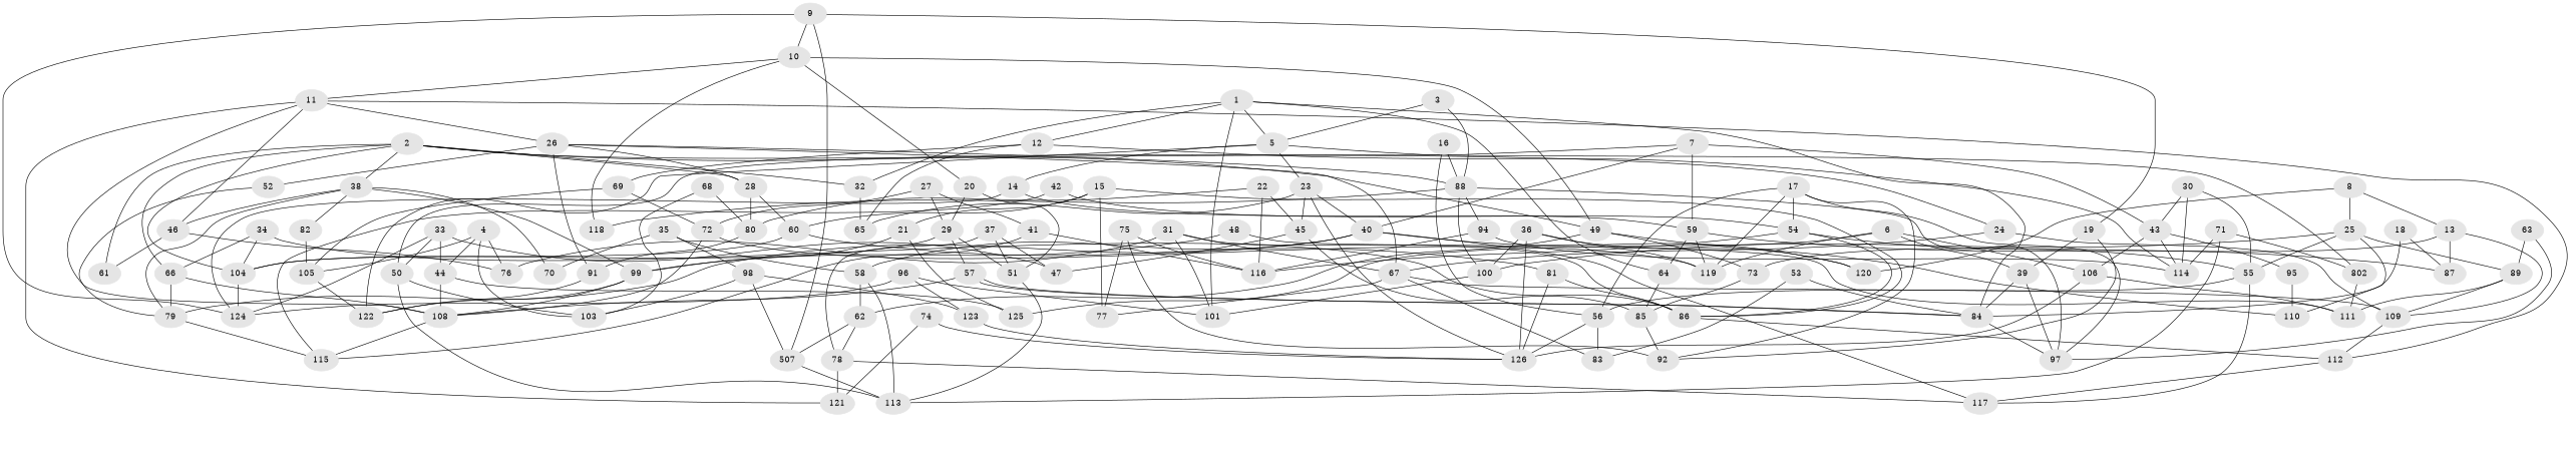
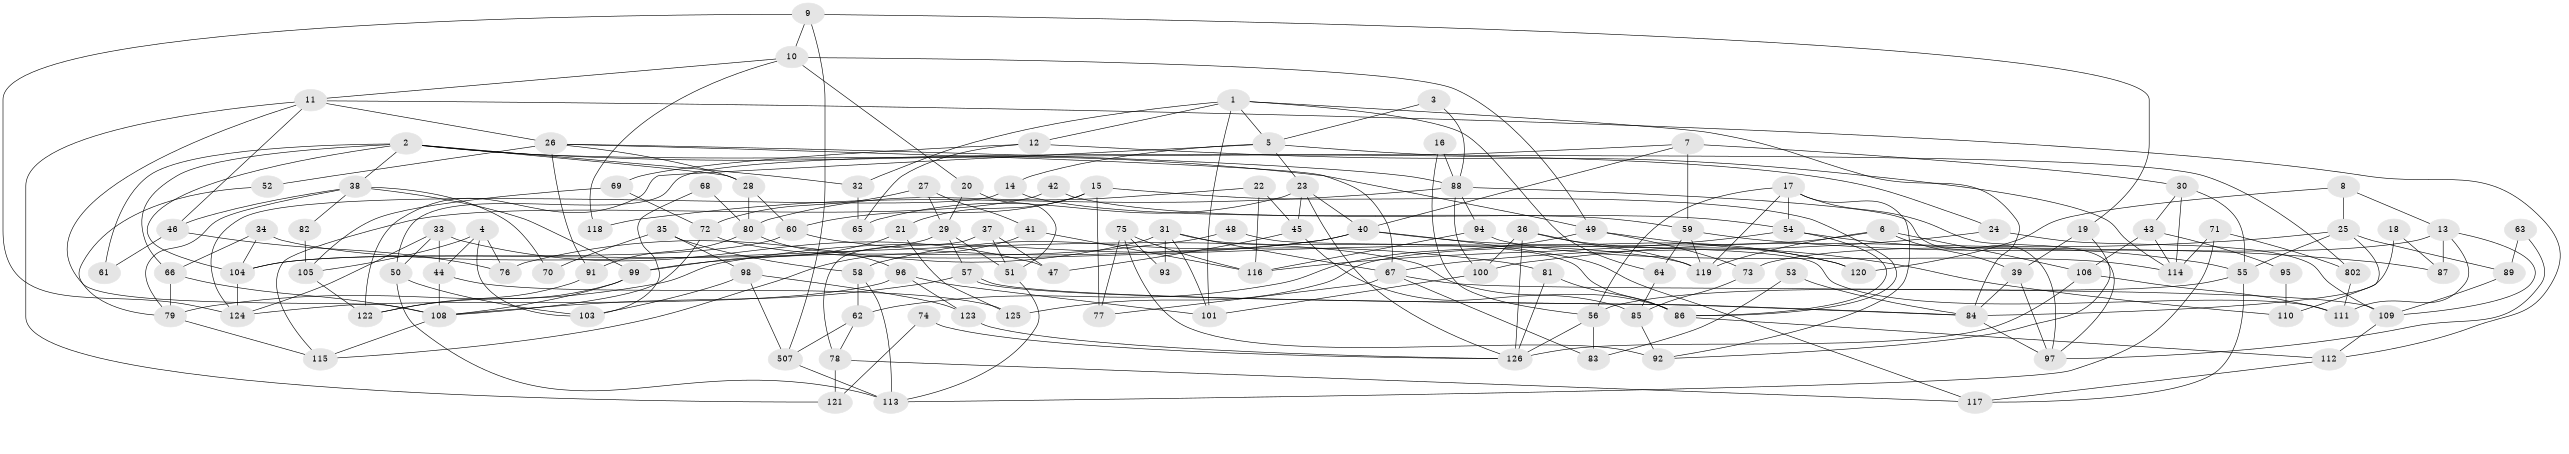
  graph {
    fontname="DejaVu Serif"
    node [color=gray90 fontname="DejaVu Serif" style=filled]
    edge [fontname="DejaVu Serif"]
    1
    5
    12
    32
    64
    84
    101
    14
    23
    n10 [label=802]
    122
    65
    69
    114
    85
    97
    2
    24
    28
    38
    49
    61
    66
    104
    109
    67
    60
    80
    37
    51
    47
    78
    46
    99
    70
    79
    82
    73
    110
    62
    108
    124
    3
    88
    118
    100
    94
    4
    44
    76
    103
    105
    125
    59
    40
    45
    126
    111
    6
    39
    106
    119
    7
    43
    50
    120
    58
    117
    95
    113
    87
    8
    13
    25
    55
    89
    9
    10
    19
    n80 [label=507]
    11
    20
    92
    26
    112
    121
    29
    52
    91
    115
    72
    15
    21
    77
    86
    81
    16
    56
    83
    17
    54
    116
    18
    57
    22
    96
    27
    41
    30
    31
+   93
    33
    34
    35
    98
    123
    36
    42
    48
    53
    63
    68
    71
    74
    75
    1 -- 5
    1 -- 12
    1 -- 32
    1 -- 64
    1 -- 84
    1 -- 101
    5 -- 14
    5 -- 23
    5 -- n10
    5 -- 122
    12 -- 65
    12 -- 69
    12 -- 114
    32 -- 65
    64 -- 85
    84 -- 97
    14 -- 124
    14 -- 59
    23 -- 65
    23 -- 40
    23 -- 45
    23 -- 126
    n10 -- 111
    69 -- 105
    69 -- 72
    85 -- 92
    2 -- 32
    2 -- 24
    2 -- 28
    2 -- 38
    2 -- 49
    2 -- 61
    2 -- 66
    2 -- 104
    24 -- 109
    24 -- 67
    28 -- 60
    28 -- 80
    38 -- 46
    38 -- 99
    38 -- 70
    38 -- 79
    38 -- 82
    49 -- 73
    49 -- 110
    49 -- 62
    66 -- 79
    66 -- 108
    104 -- 124
    109 -- 112
    67 -- 109
    67 -- 77
    67 -- 83
    60 -- 104
    60 -- 81
    80 -- 91
+   80 -- 96
    37 -- 51
    37 -- 47
    37 -- 78
    51 -- 113
    78 -- 117
    78 -- 121
    46 -- 61
    46 -- 76
    99 -- 122
    99 -- 108
    79 -- 115
    82 -- 105
    73 -- 85
    62 -- 78
    62 -- n80
    108 -- 115
    3 -- 5
    3 -- 88
    88 -- 97
    88 -- 118
    88 -- 100
    88 -- 94
    100 -- 101
    94 -- 114
    94 -- 116
    4 -- 44
    4 -- 76
    4 -- 103
    4 -- 105
    44 -- 108
    44 -- 125
    105 -- 122
    59 -- 64
    59 -- 119
    59 -- 87
    40 -- 79
    40 -- 120
    40 -- 58
    40 -- 117
    45 -- 85
    45 -- 47
    6 -- 125
    6 -- 39
    6 -- 106
    6 -- 119
    39 -- 84
    39 -- 97
    106 -- 126
    106 -- 111
    7 -- 59
    7 -- 40
-   7 -- 43
+   7 -- 30
    7 -- 50
    43 -- 114
    43 -- 106
    43 -- 95
    50 -- 103
    50 -- 113
    58 -- 62
    58 -- 113
    95 -- 110
    8 -- 120
    8 -- 13
    8 -- 25
    13 -- 109
    13 -- 73
    13 -- 87
    25 -- 110
    25 -- 100
    25 -- 55
    25 -- 89
    55 -- 117
    55 -- 56
    89 -- 109
-   89 -- 111
+   13 -- 111
    9 -- 124
    9 -- 10
    9 -- 19
    9 -- n80
    10 -- 49
    10 -- 118
    10 -- 11
    10 -- 20
    19 -- 39
    19 -- 92
    n80 -- 113
    11 -- 46
    11 -- 108
    11 -- 26
    11 -- 112
    11 -- 121
    20 -- 51
    20 -- 29
    26 -- 28
    26 -- 67
    26 -- 88
    26 -- 52
    26 -- 91
    112 -- 117
    29 -- 104
    29 -- 51
    29 -- 57
    52 -- 79
    91 -- 122
    72 -- 108
    72 -- 119
    15 -- 60
    15 -- 21
    15 -- 77
    15 -- 86
    21 -- 99
    21 -- 125
    86 -- 112
    81 -- 126
    81 -- 86
    16 -- 88
    16 -- 56
    56 -- 126
    56 -- 83
    17 -- 97
    17 -- 119
    17 -- 92
    17 -- 56
    17 -- 54
    54 -- 55
    54 -- 86
    54 -- 116
    18 -- 84
    18 -- 87
    57 -- 84
    57 -- 84
    57 -- 108
    22 -- 80
    22 -- 45
    22 -- 116
    96 -- 101
    96 -- 124
    96 -- 123
    27 -- 29
    27 -- 72
    27 -- 41
    41 -- 115
    41 -- 116
    30 -- 114
    30 -- 43
    30 -- 55
    31 -- 101
    31 -- 67
    31 -- 76
    31 -- 86
+   31 -- 93
    33 -- 47
    33 -- 124
    33 -- 44
    33 -- 50
    34 -- 66
    34 -- 104
    34 -- 86
    35 -- 70
    35 -- 58
    35 -- 98
    98 -- 103
    98 -- n80
    98 -- 123
    123 -- 126
    36 -- 100
    36 -- 126
    36 -- 119
    36 -- 120
    42 -- 115
    42 -- 54
    48 -- 99
    48 -- 111
    53 -- 84
    53 -- 83
    63 -- 97
    63 -- 89
    68 -- 80
    68 -- 103
    71 -- n10
    71 -- 114
    71 -- 113
    74 -- 126
    74 -- 121
    75 -- 92
    75 -- 77
    75 -- 116
+   75 -- 93
  }
